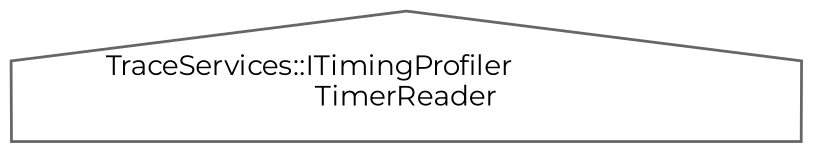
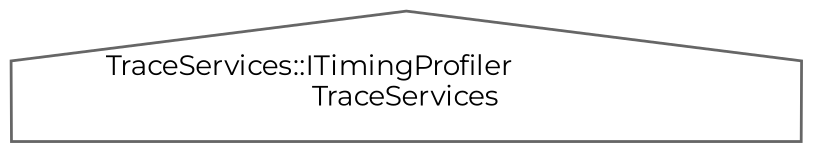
  digraph {
    rankdir=LR
    fontname=Montserrat
-   n1 [color=grey40 fillcolor=white fontname=Montserrat fontsize=10 height=0.2 label="TraceServices::ITimingProfiler\lTimerReader" shape=house style=filled width=0.4]
+   n1 [color=grey40 fillcolor=white fontname=Montserrat fontsize=10 height=0.2 label="TraceServices::ITimingProfiler\lTraceServices" shape=house style=filled width=0.4]
  }
